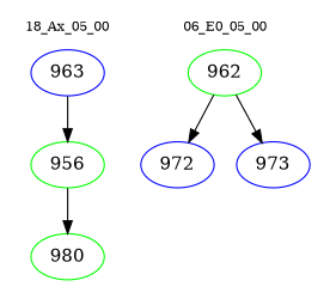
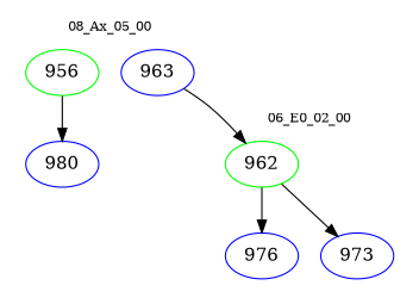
  digraph {
    node [color=blue]
    edge [color=black]
    n1 [label=963]
    n2 [color=green label=956]
-   n3 [color=green label=980]
-   n4 [label=972]
+   n3 [label=980]
+   n4 [label=976]
    n5 [color=green label=962]
    n6 [label=973]
    subgraph cluster_1 {
      color=white
      fontsize=10
-     label="18_Ax_05_00"
+     label="08_Ax_05_00"
      n1
      n2
      n3
    }
    subgraph cluster_2 {
      color=white
      fontsize=10
-     label="06_E0_05_00"
+     label="06_E0_02_00"
      n4
      n5
      n6
    }
-   n1 -> n2
+   n1 -> n5
    n2 -> n3
    n5 -> n4
    n5 -> n6
  }
